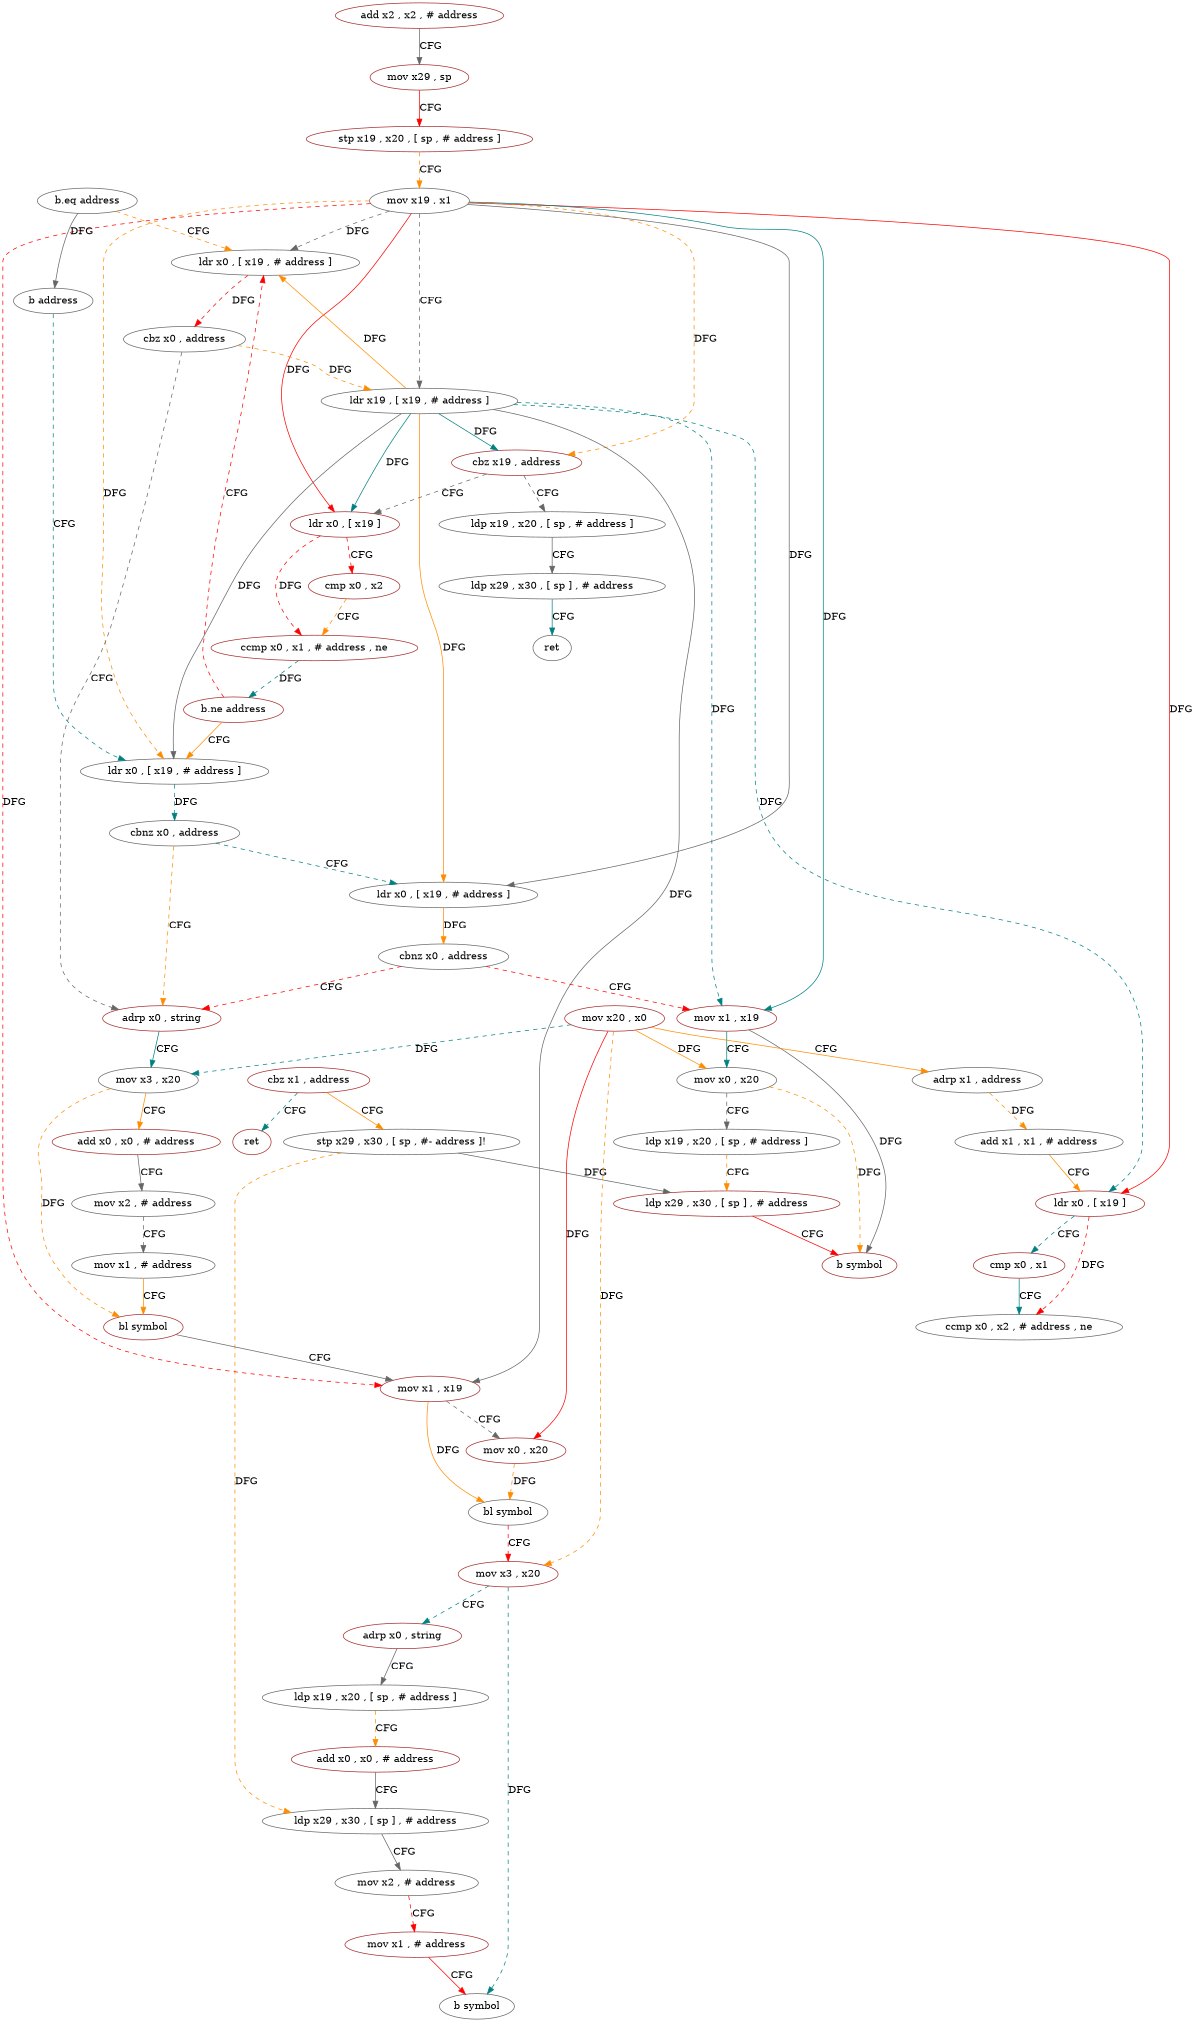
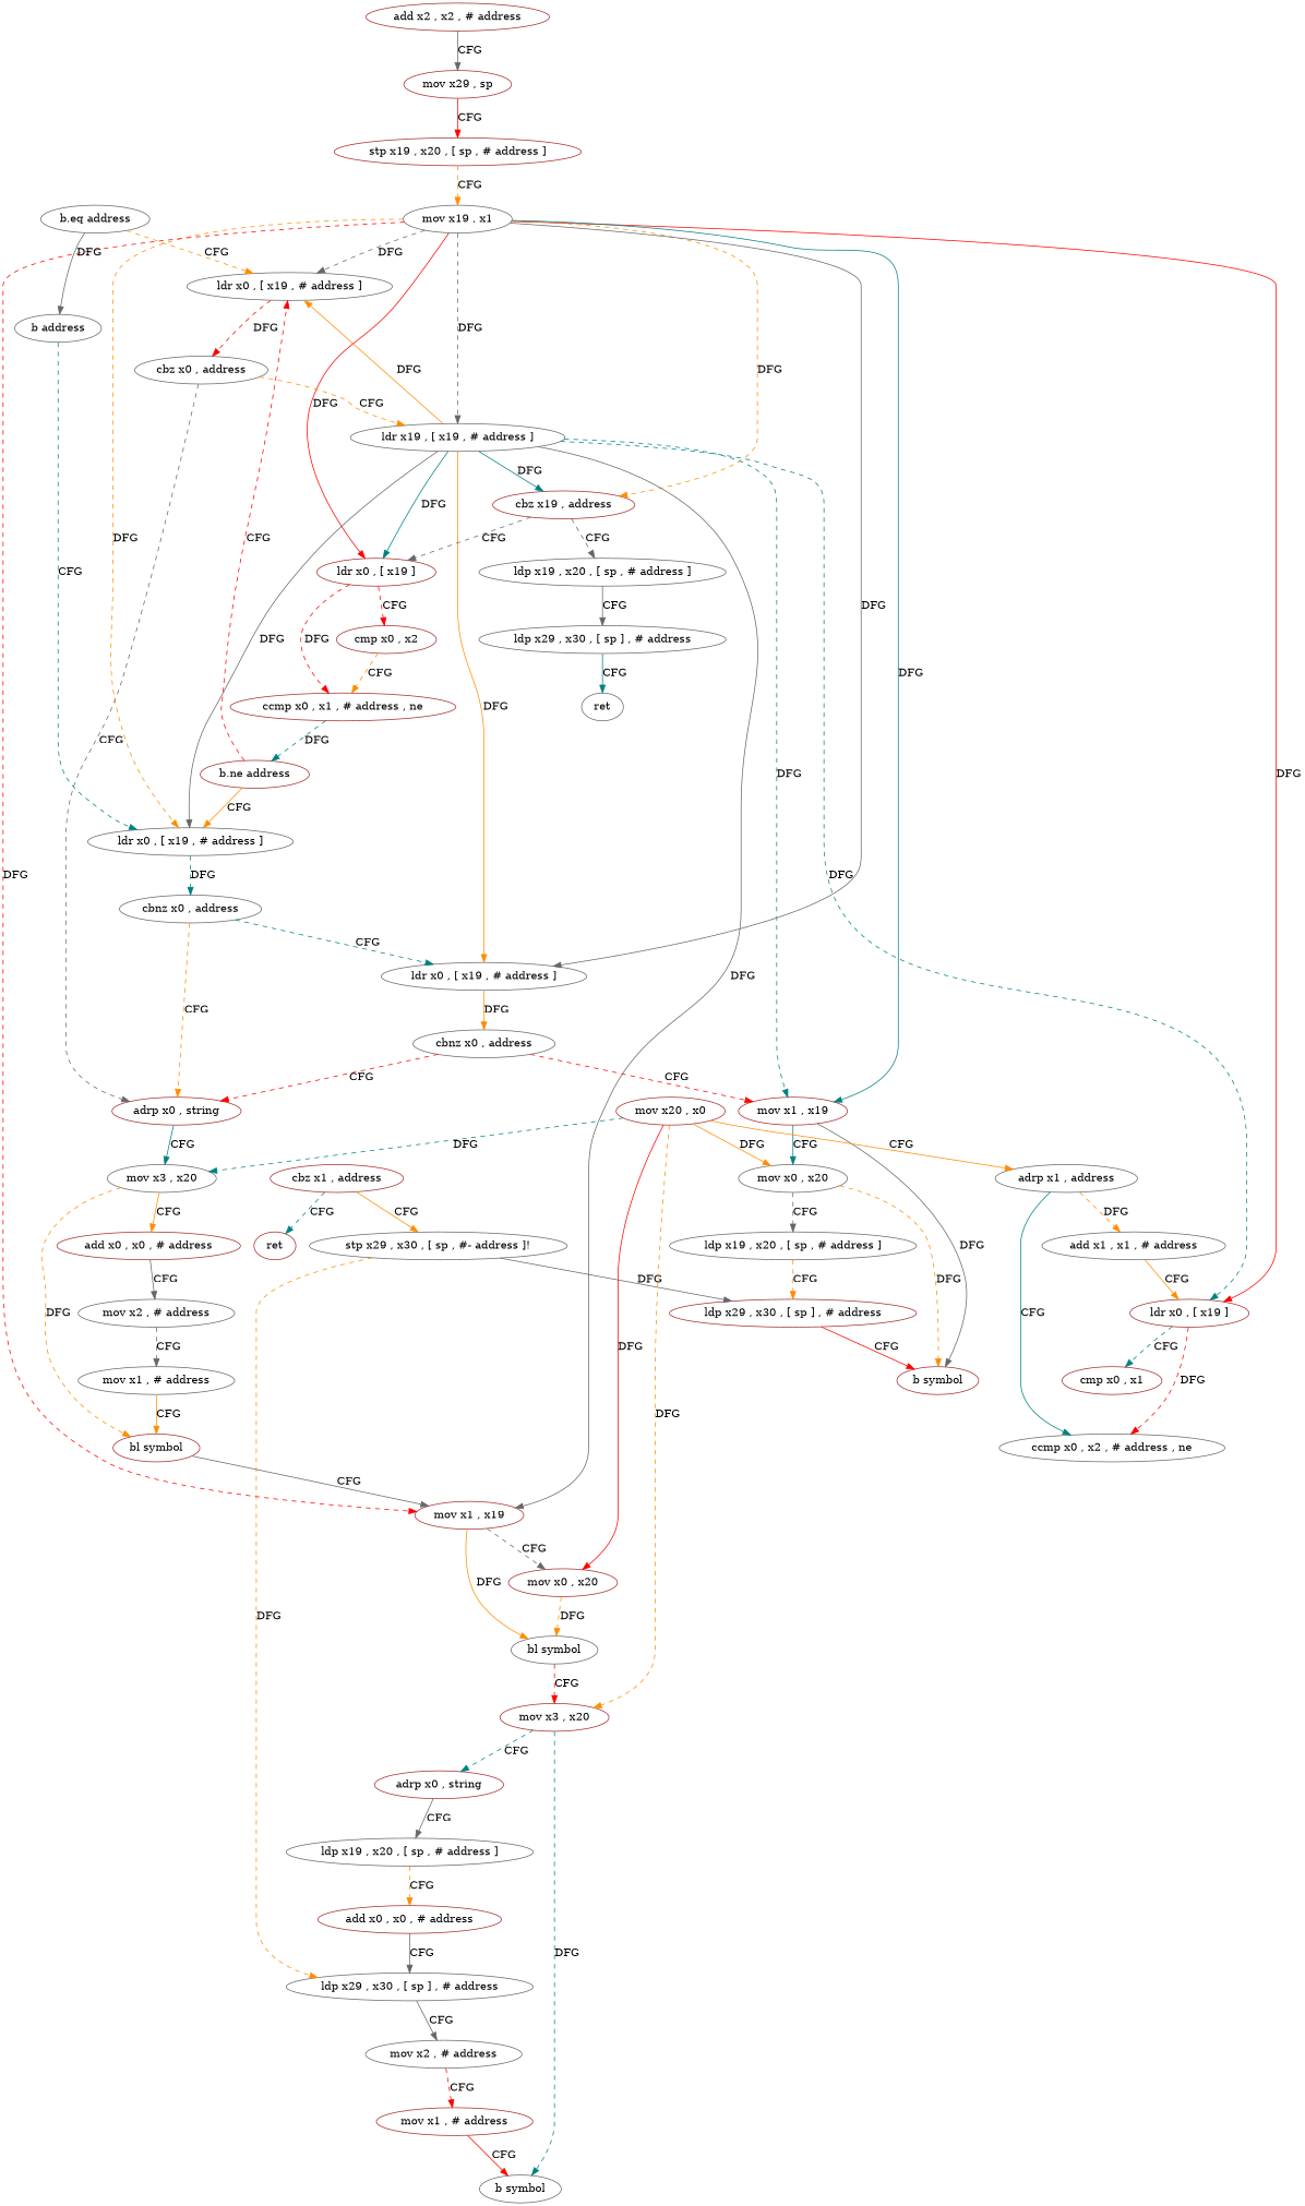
  digraph {
    node [color=gray40]
    edge [color=darkorange style=dashed]
    n1 [color=brown label="cbz x1 , address"]
    n2 [color=brown label=ret]
    n3 [label="stp x29 , x30 , [ sp , #- address ]!"]
    n4 [label="ldp x29 , x30 , [ sp ] , # address"]
    n5 [color=brown label="ldp x29 , x30 , [ sp ] , # address"]
    n6 [label="mov x2 , # address"]
    n7 [color=brown label="b symbol"]
    n8 [color=brown label="add x2 , x2 , # address"]
    n9 [color=brown label="mov x29 , sp"]
    n10 [color=brown label="stp x19 , x20 , [ sp , # address ]"]
    n11 [label="mov x19 , x1"]
    n12 [color=brown label="ldr x0 , [ x19 ]"]
    n13 [label="ldr x0 , [ x19 , # address ]"]
    n14 [label="ldr x19 , [ x19 , # address ]"]
    n15 [label="ldr x0 , [ x19 , # address ]"]
    n16 [color=brown label="cbz x19 , address"]
    n17 [color=brown label="ldr x0 , [ x19 ]"]
    n18 [color=brown label="mov x1 , x19"]
    n19 [label="ldr x0 , [ x19 , # address ]"]
    n20 [color=brown label="mov x1 , x19"]
    n21 [color=brown label="mov x20 , x0"]
    n22 [label="adrp x1 , address"]
    n23 [label="mov x3 , x20"]
    n24 [color=brown label="mov x0 , x20"]
    n25 [color=brown label="mov x3 , x20"]
    n26 [label="mov x0 , x20"]
    n27 [color=brown label="cmp x0 , x1"]
    n28 [label="ccmp x0 , x2 , # address , ne"]
    n29 [label="cbz x0 , address"]
    n30 [label="cbnz x0 , address"]
    n31 [label="ldp x19 , x20 , [ sp , # address ]"]
    n32 [color=brown label="cmp x0 , x2"]
    n33 [color=brown label="ccmp x0 , x1 , # address , ne"]
    n34 [label="bl symbol"]
    n35 [label="cbnz x0 , address"]
    n36 [label="add x1 , x1 , # address"]
    n37 [color=brown label="add x0 , x0 , # address"]
    n38 [color=brown label="bl symbol"]
    n39 [color=brown label="adrp x0 , string"]
    n40 [label="b symbol"]
    n41 [label="ldp x19 , x20 , [ sp , # address ]"]
    n42 [label="b.eq address"]
    n43 [label="b address"]
    n44 [color=brown label="adrp x0 , string"]
    n45 [label="ldp x29 , x30 , [ sp ] , # address"]
    n46 [label=ret]
    n47 [color=brown label="b.ne address"]
    n48 [label="mov x2 , # address"]
    n49 [label="mov x1 , # address"]
    n50 [label="ldp x19 , x20 , [ sp , # address ]"]
    n51 [color=brown label="add x0 , x0 , # address"]
    n52 [color=brown label="mov x1 , # address"]
    n1 -> n2 [color=teal label=CFG]
    n1 -> n3 [label=CFG style=solid]
    n3 -> n4 [label=DFG]
    n3 -> n5 [color=gray40 label=DFG style=solid]
    n4 -> n6 [color=gray40 label=CFG style=solid]
    n5 -> n7 [color=red label=CFG style=solid]
    n6 -> n52 [color=red label=CFG]
    n8 -> n9 [color=gray40 label=CFG style=solid]
    n9 -> n10 [color=red label=CFG style=solid]
    n10 -> n11 [label=CFG]
    n11 -> n12 [color=red label=DFG style=solid]
    n11 -> n13 [color=gray40 label=DFG]
-   n11 -> n14 [color=gray40 label=CFG]
+   n11 -> n14 [color=gray40 label=DFG]
    n11 -> n15 [label=DFG]
    n11 -> n16 [label=DFG]
    n11 -> n17 [color=red label=DFG style=solid]
    n11 -> n18 [color=red label=DFG]
    n11 -> n19 [color=gray40 label=DFG style=solid]
    n11 -> n20 [color=teal label=DFG style=solid]
    n12 -> n27 [color=teal label=CFG]
    n12 -> n28 [color=red label=DFG]
    n13 -> n29 [color=red label=DFG]
    n14 -> n12 [color=teal label=DFG]
    n14 -> n13 [label=DFG style=solid]
    n14 -> n15 [color=gray40 label=DFG style=solid]
    n14 -> n16 [color=teal label=DFG style=solid]
    n14 -> n17 [color=teal label=DFG style=solid]
    n14 -> n18 [color=gray40 label=DFG style=solid]
    n14 -> n19 [label=DFG style=solid]
    n14 -> n20 [color=teal label=DFG]
    n15 -> n30 [color=teal label=DFG]
    n16 -> n17 [color=gray40 label=CFG]
    n16 -> n31 [color=gray40 label=CFG]
    n17 -> n32 [color=red label=CFG]
    n17 -> n33 [color=red label=DFG]
    n18 -> n24 [color=gray40 label=CFG]
    n18 -> n34 [label=DFG style=solid]
    n19 -> n35 [label=DFG style=solid]
    n20 -> n7 [color=gray40 label=DFG style=solid]
    n20 -> n26 [color=teal label=CFG style=solid]
    n21 -> n22 [label=CFG style=solid]
    n21 -> n23 [color=teal label=DFG]
    n21 -> n24 [color=red label=DFG style=solid]
    n21 -> n25 [label=DFG]
    n21 -> n26 [label=DFG style=solid]
    n22 -> n36 [label=DFG]
    n23 -> n37 [label=CFG style=solid]
    n23 -> n38 [label=DFG]
    n24 -> n34 [label=DFG]
    n25 -> n39 [color=teal label=CFG]
    n25 -> n40 [color=teal label=DFG]
    n26 -> n7 [label=DFG]
    n26 -> n41 [color=gray40 label=CFG]
-   n27 -> n28 [color=teal label=CFG style=solid]
-   n29 -> n14 [label=DFG]
+   n22 -> n28 [color=teal label=CFG style=solid]
+   n29 -> n14 [label=CFG]
    n29 -> n44 [color=gray40 label=CFG]
    n30 -> n19 [color=teal label=CFG]
    n30 -> n44 [label=CFG]
    n31 -> n45 [color=gray40 label=CFG style=solid]
    n32 -> n33 [label=CFG]
    n33 -> n47 [color=teal label=DFG]
    n34 -> n25 [color=red label=CFG]
    n35 -> n20 [color=red label=CFG]
    n35 -> n44 [color=red label=CFG]
    n36 -> n12 [label=CFG style=solid]
    n37 -> n48 [color=gray40 label=CFG style=solid]
    n38 -> n18 [color=gray40 label=CFG style=solid]
    n39 -> n50 [color=gray40 label=CFG style=solid]
    n41 -> n5 [label=CFG]
    n42 -> n13 [label=CFG]
    n42 -> n43 [color=gray40 label=DFG style=solid]
    n43 -> n15 [color=teal label=CFG]
    n44 -> n23 [color=teal label=CFG style=solid]
    n45 -> n46 [color=teal label=CFG style=solid]
    n47 -> n13 [color=red label=CFG]
    n47 -> n15 [label=CFG style=solid]
    n48 -> n49 [color=gray40 label=CFG]
    n49 -> n38 [label=CFG style=solid]
    n50 -> n51 [label=CFG]
    n51 -> n4 [color=gray40 label=CFG style=solid]
    n52 -> n40 [color=red label=CFG style=solid]
  }
